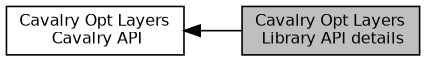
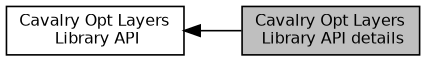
  digraph {
    rankdir=LR
    node [color=black fontname=Helvetica fontsize=10 shape=box]
-   n1 [height=0.2 label="Cavalry Opt Layers\l Cavalry API" width=0.4]
+   n1 [height=0.2 label="Cavalry Opt Layers\l Library API" width=0.4]
    n2 [fillcolor=grey75 fontcolor=black height=0.2 label="Cavalry Opt Layers\l Library API details" style=filled width=0.4]
    n1 -> n2 [dir=back fontname=Helvetica fontsize=10 labelfontname=Helvetica labelfontsize=10 shape=plaintext style=solid]
  }
